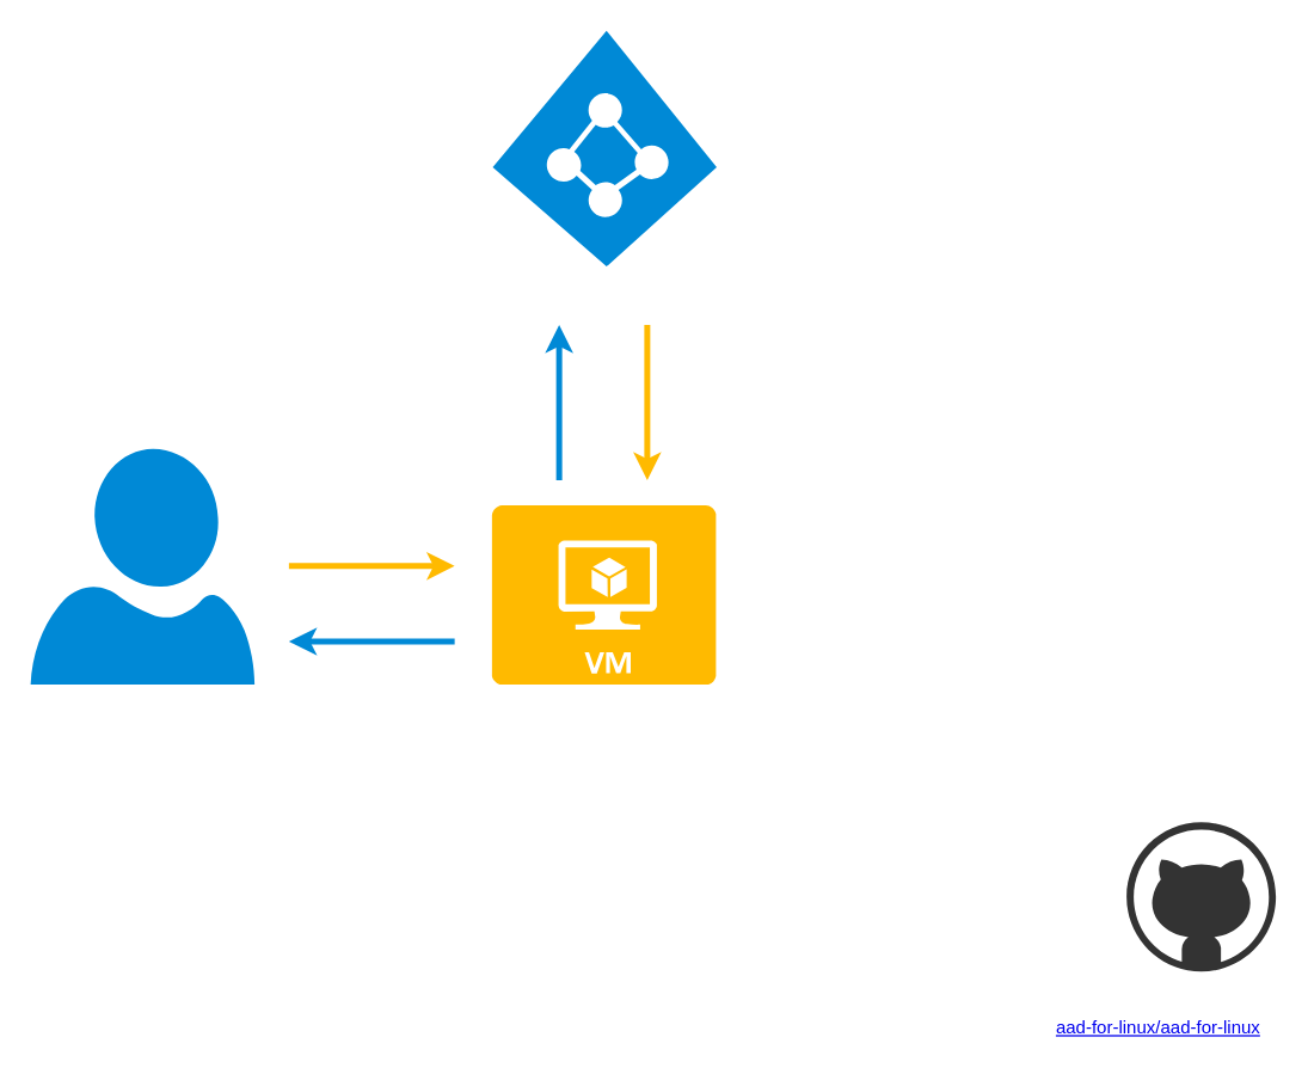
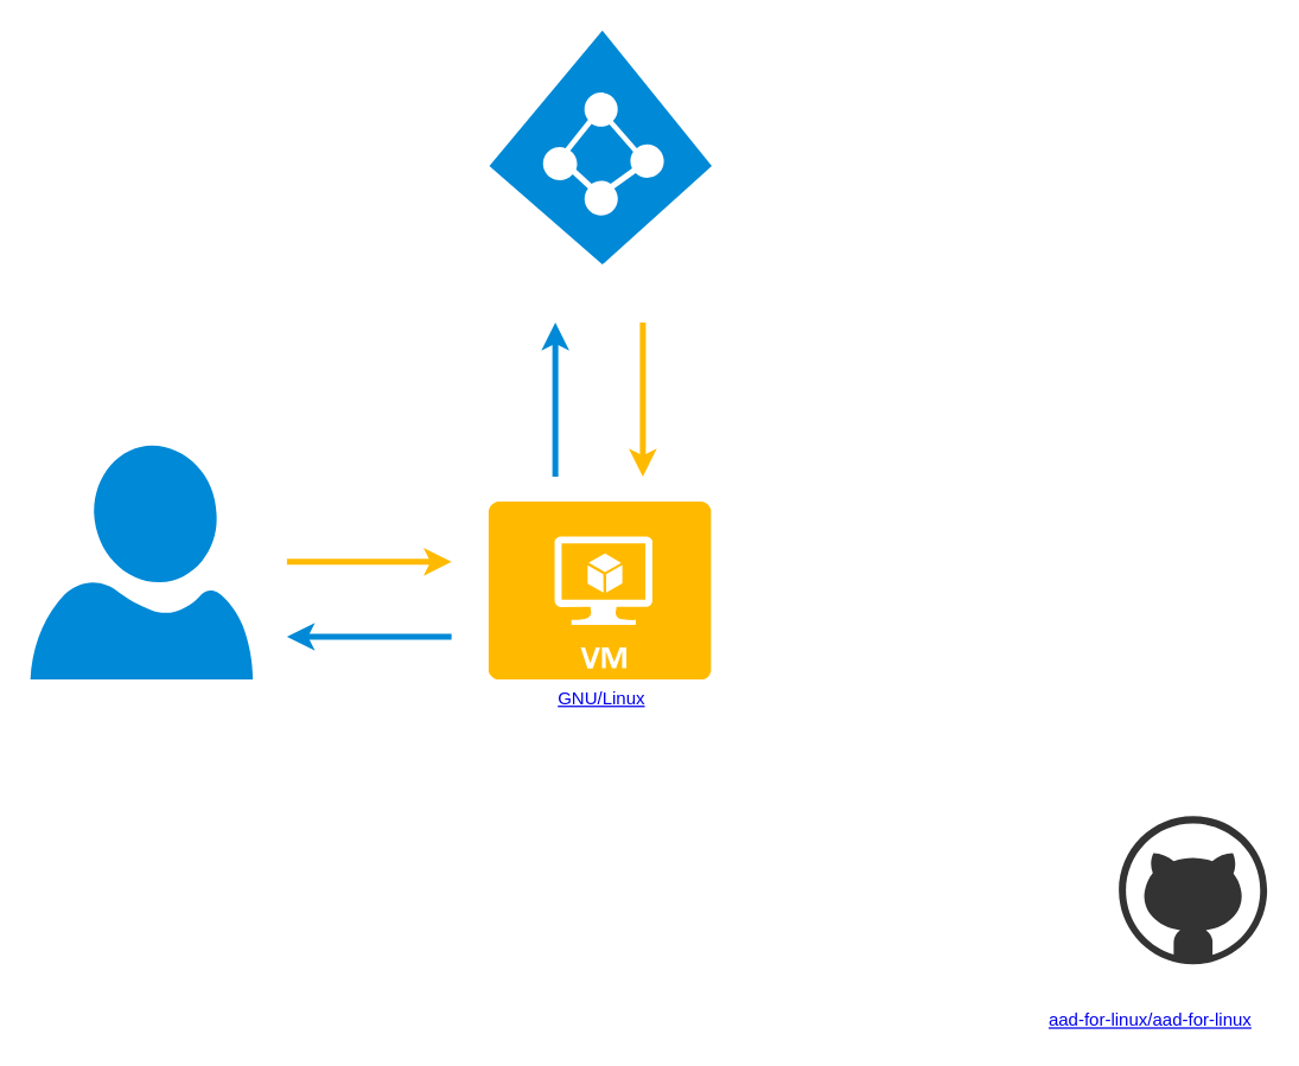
  <mxCell id="0" />
  <mxCell id="1" parent="0" />
  <mxCell id="2" value="" style="verticalLabelPosition=bottom;html=1;verticalAlign=top;align=center;strokeColor=none;shape=mxgraph.azure.user;aspect=fixed;fillColor=#0089d6;" parent="1" vertex="1"><mxGeometry x="20" y="300" width="150" height="157.89" as="geometry" /></mxCell>
  <mxCell id="3" value="" style="verticalLabelPosition=bottom;html=1;verticalAlign=top;align=center;strokeColor=none;shape=mxgraph.azure.virtual_machine;aspect=fixed;fillColor=#FFBA00;" parent="1" vertex="1"><mxGeometry x="329" y="337.89" width="150" height="120" as="geometry" /></mxCell>
+ <mxCell id="4" value="&lt;a href=&quot;https://www.linux.com/what-is-linux&quot;&gt;GNU/Linux&lt;/a&gt;" style="text;html=1;resizable=0;autosize=1;align=center;verticalAlign=middle;points=[];fillColor=none;strokeColor=none;rounded=0;" parent="1" vertex="1"><mxGeometry x="370" y="462" width="69" height="18" as="geometry" /></mxCell>
  <mxCell id="5" value="" style="verticalLabelPosition=bottom;html=1;verticalAlign=top;align=center;strokeColor=none;shape=mxgraph.azure.azure_active_directory;aspect=fixed;fillColor=#0089d6;" parent="1" vertex="1"><mxGeometry x="329.5" y="20" width="150" height="157.89" as="geometry" /></mxCell>
  <mxCell id="6" value="" style="endArrow=classic;html=1;fillColor=#b1ddf0;strokeWidth=4;strokeColor=#ffba00;" parent="1" edge="1"><mxGeometry width="50" height="50" relative="1" as="geometry"><mxPoint x="193" y="378.44" as="sourcePoint" /><mxPoint x="304" y="378.44" as="targetPoint" /></mxGeometry></mxCell>
  <mxCell id="7" value="" style="endArrow=classic;html=1;fillColor=#b1ddf0;strokeWidth=4;strokeColor=#0089D6;" parent="1" edge="1"><mxGeometry width="50" height="50" relative="1" as="geometry"><mxPoint x="374" y="321" as="sourcePoint" /><mxPoint x="374" y="217" as="targetPoint" /></mxGeometry></mxCell>
  <mxCell id="8" value="" style="verticalLabelPosition=bottom;html=1;verticalAlign=top;align=center;strokeColor=none;shape=mxgraph.azure.github_code;pointerEvents=1;aspect=fixed;fillColor=#333333;" parent="1" vertex="1"><mxGeometry x="754" y="550" width="100" height="100" as="geometry" /></mxCell>
  <mxCell id="9" value="&lt;a href=&quot;https://github.com/aad-for-linux/aad-for-linux&quot;&gt;aad-for-linux/aad-for-linux&lt;/a&gt;" style="text;html=1;resizable=0;autosize=1;align=center;verticalAlign=middle;points=[];fillColor=none;strokeColor=none;rounded=0;" parent="1" vertex="1"><mxGeometry x="702" y="679" width="145" height="18" as="geometry" /></mxCell>
  <mxCell id="10" value="" style="endArrow=classic;html=1;fillColor=#b1ddf0;strokeWidth=4;strokeColor=#ffba00;" parent="1" edge="1"><mxGeometry width="50" height="50" relative="1" as="geometry"><mxPoint x="433" y="217" as="sourcePoint" /><mxPoint x="433" y="321" as="targetPoint" /></mxGeometry></mxCell>
  <mxCell id="11" value="" style="endArrow=classic;html=1;fillColor=#b1ddf0;strokeWidth=4;strokeColor=#0089D6;" parent="1" edge="1"><mxGeometry width="50" height="50" relative="1" as="geometry"><mxPoint x="304" y="429" as="sourcePoint" /><mxPoint x="193" y="429" as="targetPoint" /></mxGeometry></mxCell>
